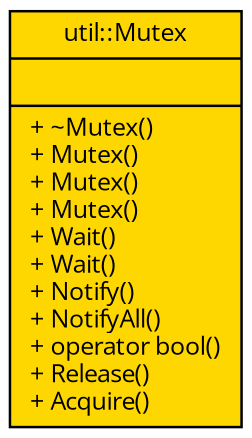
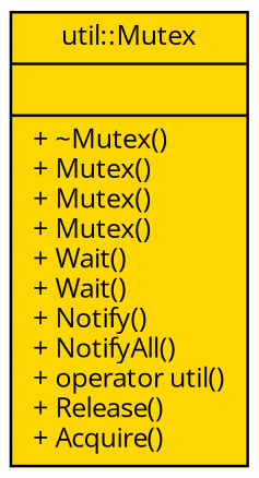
  digraph {
    fontname="Open Sans"
-   n1 [color=black fillcolor=gold fontcolor=black fontname="Open Sans" fontsize=10 height=0.2 label="{util::Mutex\n||+ ~Mutex()\l+ Mutex()\l+ Mutex()\l+ Mutex()\l+ Wait()\l+ Wait()\l+ Notify()\l+ NotifyAll()\l+ operator bool()\l+ Release()\l+ Acquire()\l}" shape=record style=filled width=0.4]
+   n1 [color=black fillcolor=gold fontcolor=black fontname="Open Sans" fontsize=10 height=0.2 label="{util::Mutex\n||+ ~Mutex()\l+ Mutex()\l+ Mutex()\l+ Mutex()\l+ Wait()\l+ Wait()\l+ Notify()\l+ NotifyAll()\l+ operator util()\l+ Release()\l+ Acquire()\l}" shape=record style=filled width=0.4]
  }
